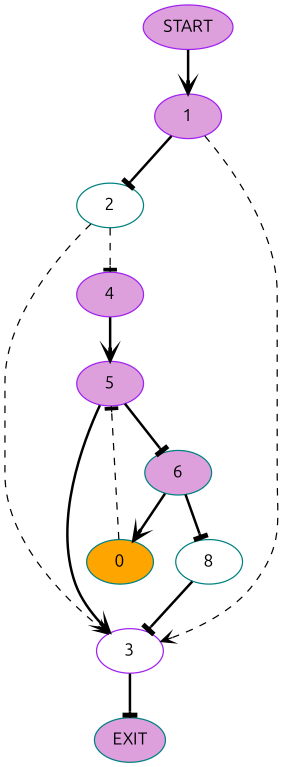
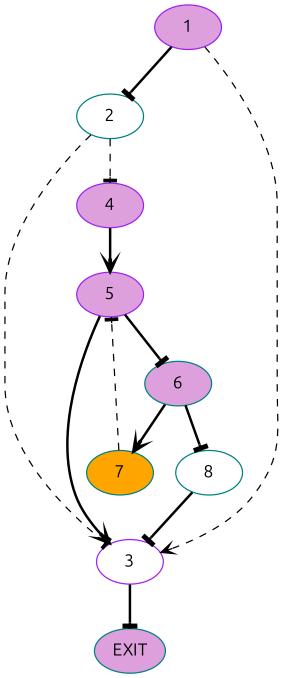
  digraph {
    fontname=Ubuntu
    node [color=purple fillcolor=plum fontname=Ubuntu style=filled]
    edge [arrowhead=tee fontname=Ubuntu style=bold]
-   n1 [label=START]
    1
    2 [color=teal fillcolor=white]
    3 [fillcolor=white]
    4
    n6 [color=teal label=EXIT]
    5
    6 [color=teal]
-   7 [color=teal fillcolor=orange label=0]
+   7 [color=teal fillcolor=orange]
    8 [color=teal fillcolor=white]
-   n1 -> 1 [arrowhead=vee]
    1 -> 2
    1 -> 3 [arrowhead=vee style=dashed]
-   2 -> 3 [arrowhead=vee style=dashed]
+   2 -> 3 [style=dashed]
    2 -> 4 [style=dashed]
    3 -> n6
    4 -> 5 [arrowhead=vee]
    5 -> 3 [arrowhead=vee]
    5 -> 6
    6 -> 7 [arrowhead=vee]
    6 -> 8
    7 -> 5 [style=dashed]
    8 -> 3
  }
